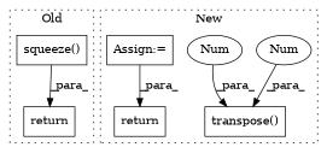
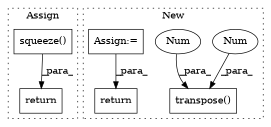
  digraph {
    node [a=75 l=7 shape=box]
    n1 [l=29 label="squeeze()" s=11236]
    n2 [a=93 label=return s=11229]
    n3 [l="16,1" label="transpose()" s="11613,11633"]
    n4 [a=76 l=1 label=Num s=11629 shape=ellipse]
    n5 [a=76 l=1 label=Num s=11632 shape=ellipse]
    n6 [a=68 l=3 label="Assign:=" s=11961]
    n7 [a=93 label=return s=11984]
    subgraph cluster_1 {
-     label=Old
+     label=Assign
      style=dotted
      n1
      n2
    }
    subgraph cluster_2 {
      label=New
      style=dotted
      n3
      n4
      n5
      n6
      n7
    }
    n1 -> n2 [label=_para_]
    n4 -> n3 [label=_para_]
    n5 -> n3 [label=_para_]
    n6 -> n7 [label=_para_]
  }
